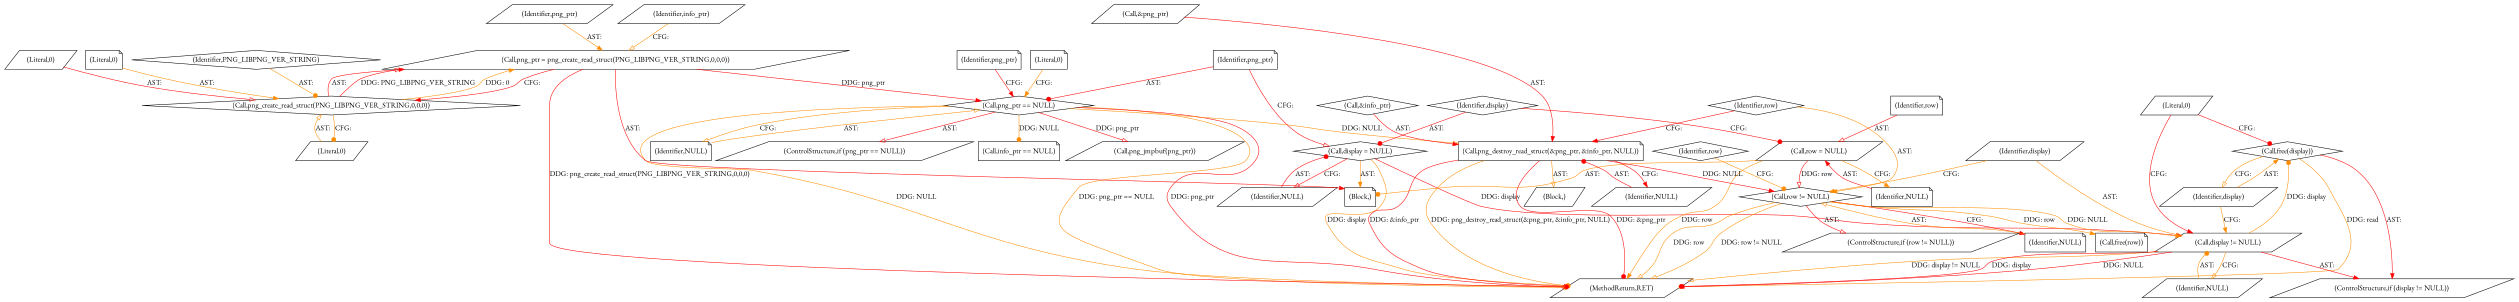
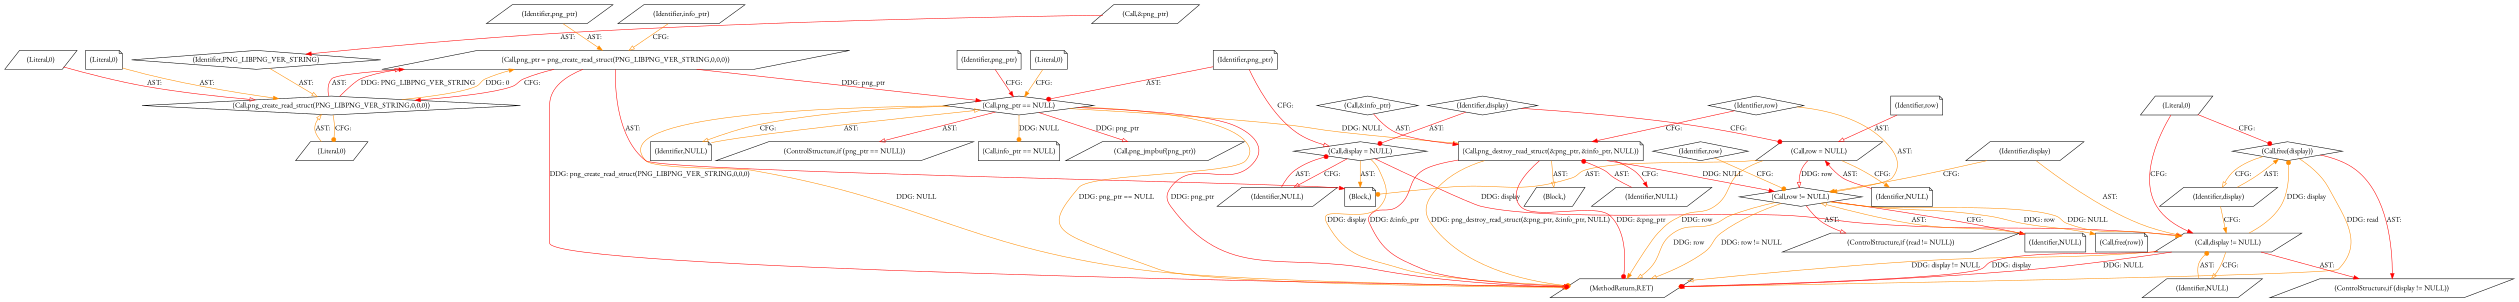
  digraph {
    fontname="EB Garamond"
    node [fontname="EB Garamond" shape=parallelogram]
    edge [arrowhead=normal color=darkorange fontname="EB Garamond"]
    n1 [label="(Call,free(display))" shape=diamond]
    n2 [label="(MethodReturn,RET)"]
    n3 [label="(ControlStructure,if (display != NULL))"]
    n4 [label="(Identifier,display)"]
    n5 [label="(Call,display != NULL)"]
    n6 [label="(Identifier,NULL)"]
    n7 [label="(Call,display = NULL)" shape=diamond]
    n8 [label="(Identifier,NULL)"]
    n9 [label="(Block,)" shape=note]
    n10 [label="(Call,row != NULL)" shape=diamond]
-   n11 [label="(ControlStructure,if (row != NULL))"]
+   n11 [label="(ControlStructure,if (read != NULL))"]
    n12 [label="(Identifier,NULL)" shape=note]
    n13 [label="(Call,free(row))" shape=note]
    n14 [label="(Call,row = NULL)"]
    n15 [label="(Identifier,NULL)" shape=note]
    n16 [label="(Call,png_destroy_read_struct(&png_ptr, &info_ptr, NULL))" shape=note]
    n17 [label="(Identifier,NULL)"]
    n18 [label="(Block,)"]
    n19 [label="(Call,png_ptr == NULL)" shape=diamond]
    n20 [label="(Call,png_jmpbuf(png_ptr))"]
    n21 [label="(Identifier,NULL)" shape=note]
    n22 [label="(ControlStructure,if (png_ptr == NULL))"]
    n23 [label="(Call,info_ptr == NULL)" shape=note]
    n24 [label="(Call,png_ptr = png_create_read_struct(PNG_LIBPNG_VER_STRING,0,0,0))"]
    n25 [label="(Call,png_create_read_struct(PNG_LIBPNG_VER_STRING,0,0,0))" shape=diamond]
    n26 [label="(Literal,0)"]
    n27 [label="(Call,&png_ptr)"]
    n28 [label="(Identifier,display)"]
    n29 [label="(Identifier,png_ptr)" shape=note]
    n30 [label="(Identifier,display)" shape=diamond]
    n31 [label="(Literal,0)"]
    n32 [label="(Identifier,info_ptr)"]
    n33 [label="(Identifier,row)" shape=note]
    n34 [label="(Literal,0)" shape=note]
    n35 [label="(Identifier,png_ptr)" shape=note]
    n36 [label="(Identifier,row)" shape=diamond]
    n37 [label="(Literal,0)" shape=note]
    n38 [label="(Identifier,png_ptr)"]
    n39 [label="(Literal,0)"]
    n40 [label="(Call,&info_ptr)" shape=diamond]
    n41 [label="(Identifier,PNG_LIBPNG_VER_STRING)" shape=diamond]
    n42 [label="(Identifier,row)" shape=diamond]
    n1 -> n2 [arrowhead=dot label="DDG: read"]
    n1 -> n3 [color=red label="AST: "]
    n1 -> n4 [arrowhead=onormal label="CFG: "]
    n4 -> n1 [label="AST: "]
    n4 -> n5 [label="CFG: "]
    n5 -> n1 [arrowhead=dot label="DDG: display"]
    n5 -> n2 [color=red label="DDG: NULL"]
    n5 -> n2 [arrowhead=onormal label="DDG: display != NULL"]
    n5 -> n2 [arrowhead=dot color=red label="DDG: display"]
    n5 -> n3 [color=red label="AST: "]
    n5 -> n6 [arrowhead=onormal label="CFG: "]
    n6 -> n5 [arrowhead=dot label="AST: "]
    n7 -> n2 [arrowhead=dot label="DDG: display"]
    n7 -> n5 [color=red label="DDG: display"]
    n7 -> n8 [arrowhead=onormal color=red label="CFG: "]
    n7 -> n9 [label="AST: "]
    n8 -> n7 [arrowhead=dot color=red label="AST: "]
    n10 -> n2 [arrowhead=onormal label="DDG: row"]
    n10 -> n2 [arrowhead=onormal label="DDG: row != NULL"]
    n10 -> n5 [label="DDG: NULL"]
    n10 -> n11 [arrowhead=onormal color=red label="AST: "]
    n10 -> n12 [color=red label="CFG: "]
    n10 -> n13 [label="DDG: row"]
    n12 -> n10 [arrowhead=onormal label="AST: "]
    n14 -> n2 [label="DDG: row"]
    n14 -> n9 [arrowhead=dot label="AST: "]
    n14 -> n10 [arrowhead=onormal color=red label="DDG: row"]
    n14 -> n15 [label="CFG: "]
    n15 -> n14 [color=red label="AST: "]
    n16 -> n2 [color=red label="DDG: &info_ptr"]
    n16 -> n2 [arrowhead=dot label="DDG: png_destroy_read_struct(&png_ptr, &info_ptr, NULL)"]
    n16 -> n2 [arrowhead=dot color=red label="DDG: &png_ptr"]
    n16 -> n10 [color=red label="DDG: NULL"]
    n16 -> n17 [color=red label="CFG: "]
    n16 -> n18 [arrowhead=onormal label="AST: "]
    n17 -> n16 [arrowhead=dot color=red label="AST: "]
    n19 -> n2 [arrowhead=dot label="DDG: png_ptr == NULL"]
    n19 -> n2 [arrowhead=onormal color=red label="DDG: png_ptr"]
    n19 -> n2 [arrowhead=dot label="DDG: NULL"]
    n19 -> n16 [arrowhead=onormal label="DDG: NULL"]
    n19 -> n20 [arrowhead=onormal color=red label="DDG: png_ptr"]
    n19 -> n21 [arrowhead=onormal label="CFG: "]
    n19 -> n22 [arrowhead=onormal color=red label="AST: "]
    n19 -> n23 [arrowhead=dot label="DDG: NULL"]
    n21 -> n19 [arrowhead=onormal label="AST: "]
    n24 -> n2 [arrowhead=dot color=red label="DDG: png_create_read_struct(PNG_LIBPNG_VER_STRING,0,0,0)"]
    n24 -> n9 [color=red label="AST: "]
    n24 -> n19 [color=red label="DDG: png_ptr"]
    n24 -> n25 [color=red label="CFG: "]
    n25 -> n24 [color=red label="AST: "]
    n25 -> n24 [arrowhead=onormal color=red label="DDG: PNG_LIBPNG_VER_STRING"]
    n25 -> n24 [label="DDG: 0"]
    n25 -> n26 [arrowhead=dot label="CFG: "]
    n26 -> n25 [arrowhead=onormal label="AST: "]
-   n27 -> n16 [color=red label="AST: "]
+   n27 -> n41 [color=red label="AST: "]
    n28 -> n5 [arrowhead=onormal label="AST: "]
    n28 -> n10 [label="CFG: "]
    n29 -> n19 [color=red label="CFG: "]
    n30 -> n7 [arrowhead=dot color=red label="AST: "]
    n30 -> n14 [arrowhead=dot color=red label="CFG: "]
    n31 -> n1 [arrowhead=dot color=red label="CFG: "]
    n31 -> n5 [color=red label="CFG: "]
    n32 -> n24 [arrowhead=onormal label="CFG: "]
    n33 -> n14 [arrowhead=onormal color=red label="AST: "]
    n34 -> n25 [label="AST: "]
    n35 -> n7 [arrowhead=onormal color=red label="CFG: "]
    n35 -> n19 [arrowhead=dot color=red label="AST: "]
    n36 -> n10 [label="AST: "]
    n36 -> n16 [color=red label="CFG: "]
    n37 -> n19 [label="CFG: "]
    n38 -> n24 [label="AST: "]
    n39 -> n25 [arrowhead=onormal color=red label="AST: "]
    n40 -> n16 [color=red label="AST: "]
-   n41 -> n25 [arrowhead=dot label="AST: "]
+   n41 -> n25 [arrowhead=onormal label="AST: "]
    n42 -> n10 [arrowhead=dot label="CFG: "]
  }
